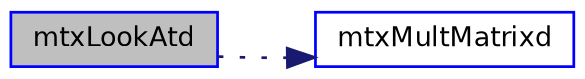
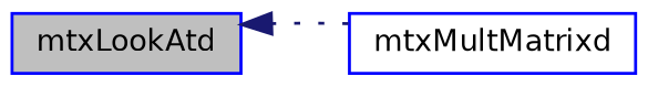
  digraph {
    rankdir=LR
    node [color=blue fontname=Helvetica fontsize=10 shape=record style=filled]
    n1 [fillcolor=grey75 fontcolor=black height=0.2 label=mtxLookAtd width=0.4]
    n2 [fillcolor=white height=0.2 label=mtxMultMatrixd width=0.4]
-   n1 -> n2 [color=midnightblue fontname=Helvetica fontsize=10 labelfontname=Helvetica labelfontsize=10 style=dotted]
+   n2 -> n1 [color=midnightblue fontname=Helvetica fontsize=10 labelfontname=Helvetica labelfontsize=10 style=dotted]
  }
